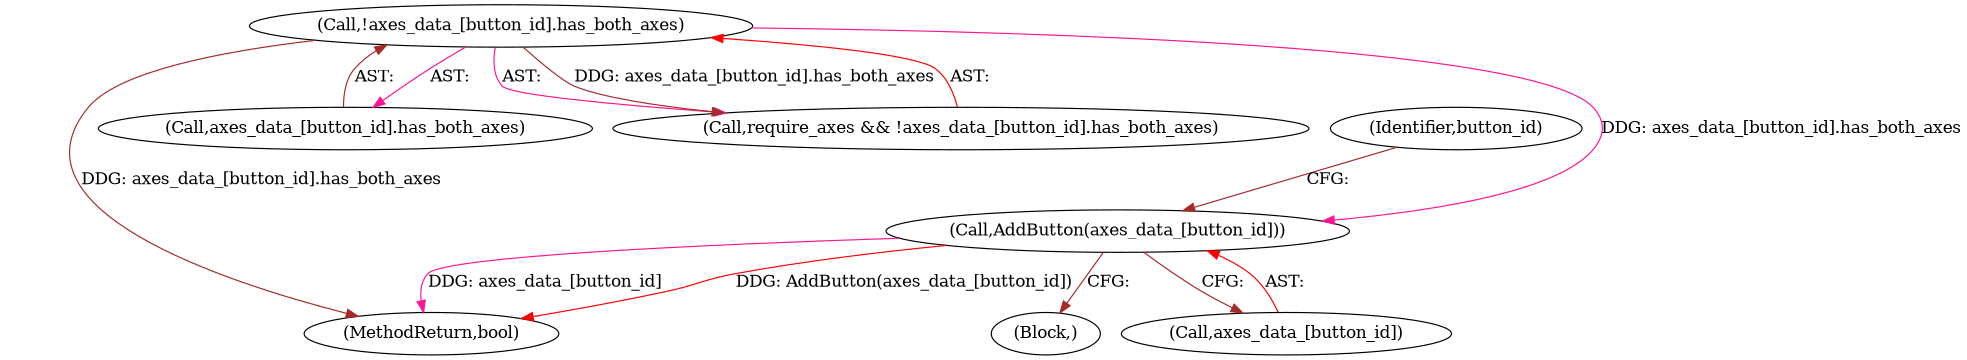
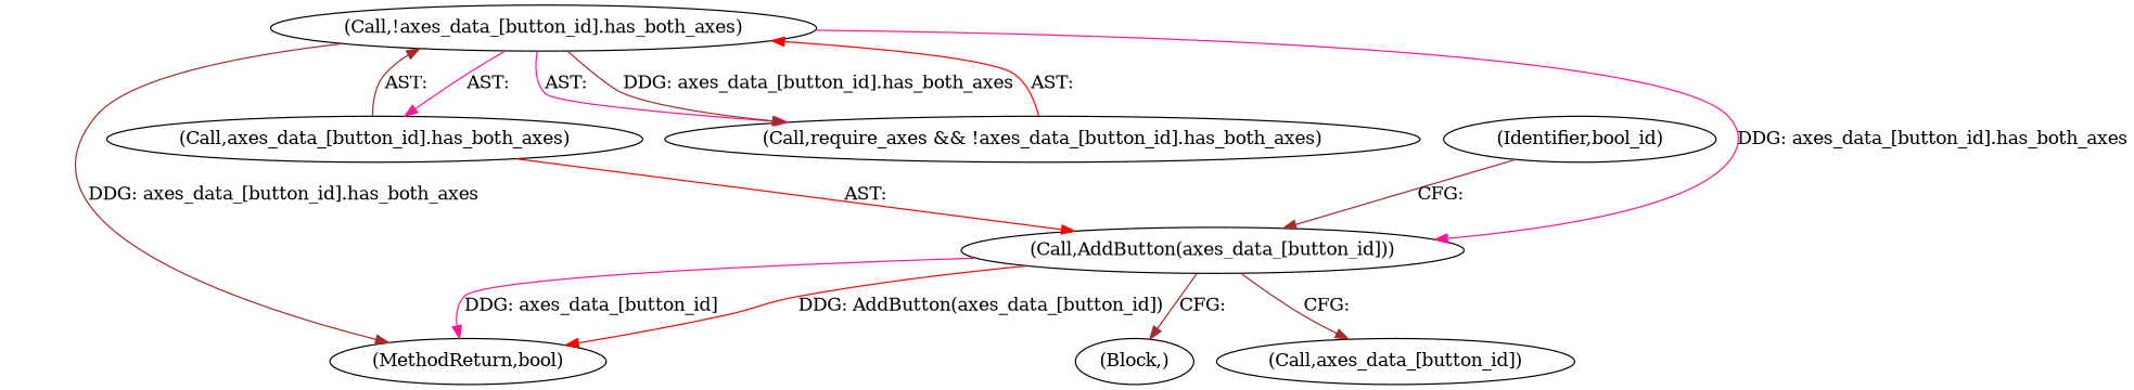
  digraph {
    edge [color=brown]
    n1 [label="(Call,AddButton(axes_data_[button_id]))"]
    n2 [label="(MethodReturn,bool)"]
    n3 [label="(Block,)"]
    n4 [label="(Call,axes_data_[button_id])"]
    n5 [label="(Call,!axes_data_[button_id].has_both_axes)"]
    n6 [label="(Call,require_axes && !axes_data_[button_id].has_both_axes)"]
    n7 [label="(Call,axes_data_[button_id].has_both_axes)"]
-   n8 [label="(Identifier,button_id)"]
+   n8 [label="(Identifier,bool_id)"]
    n1 -> n2 [color=red label="DDG: AddButton(axes_data_[button_id])"]
    n1 -> n2 [color=deeppink label="DDG: axes_data_[button_id]"]
    n1 -> n3 [label="CFG: "]
    n1 -> n4 [label="CFG: "]
-   n4 -> n1 [color=red label="AST: "]
+   n7 -> n1 [color=red label="AST: "]
    n5 -> n1 [color=deeppink label="DDG: axes_data_[button_id].has_both_axes"]
    n5 -> n2 [label="DDG: axes_data_[button_id].has_both_axes"]
    n5 -> n6 [color=deeppink label="AST: "]
    n5 -> n6 [label="DDG: axes_data_[button_id].has_both_axes"]
    n5 -> n7 [color=deeppink label="AST: "]
    n6 -> n5 [color=red label="AST: "]
    n7 -> n5 [label="AST: "]
    n8 -> n1 [label="CFG: "]
  }
